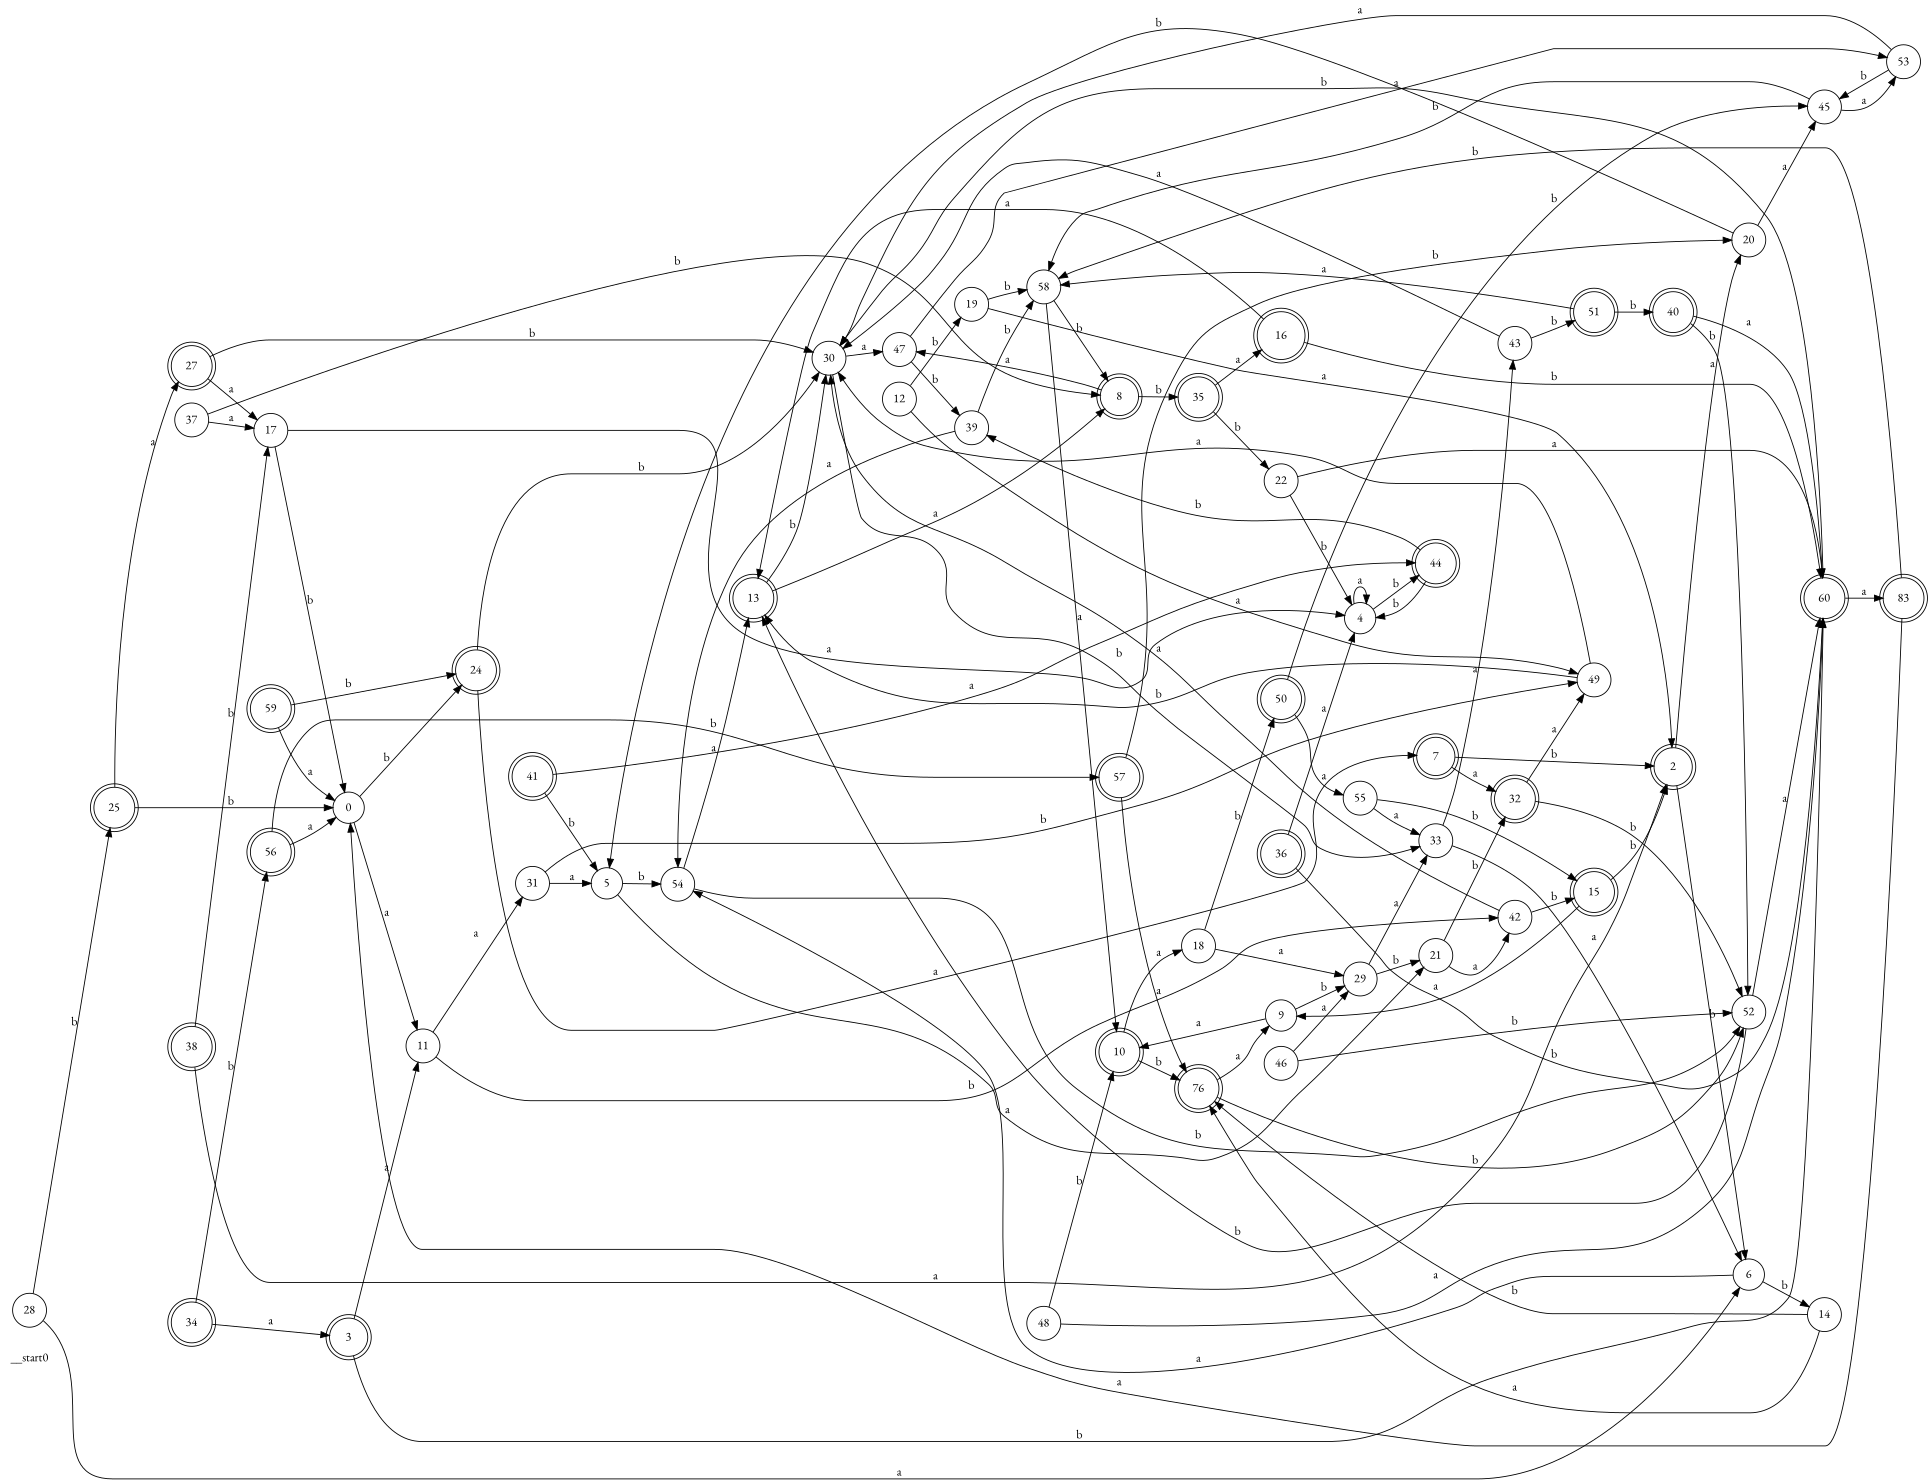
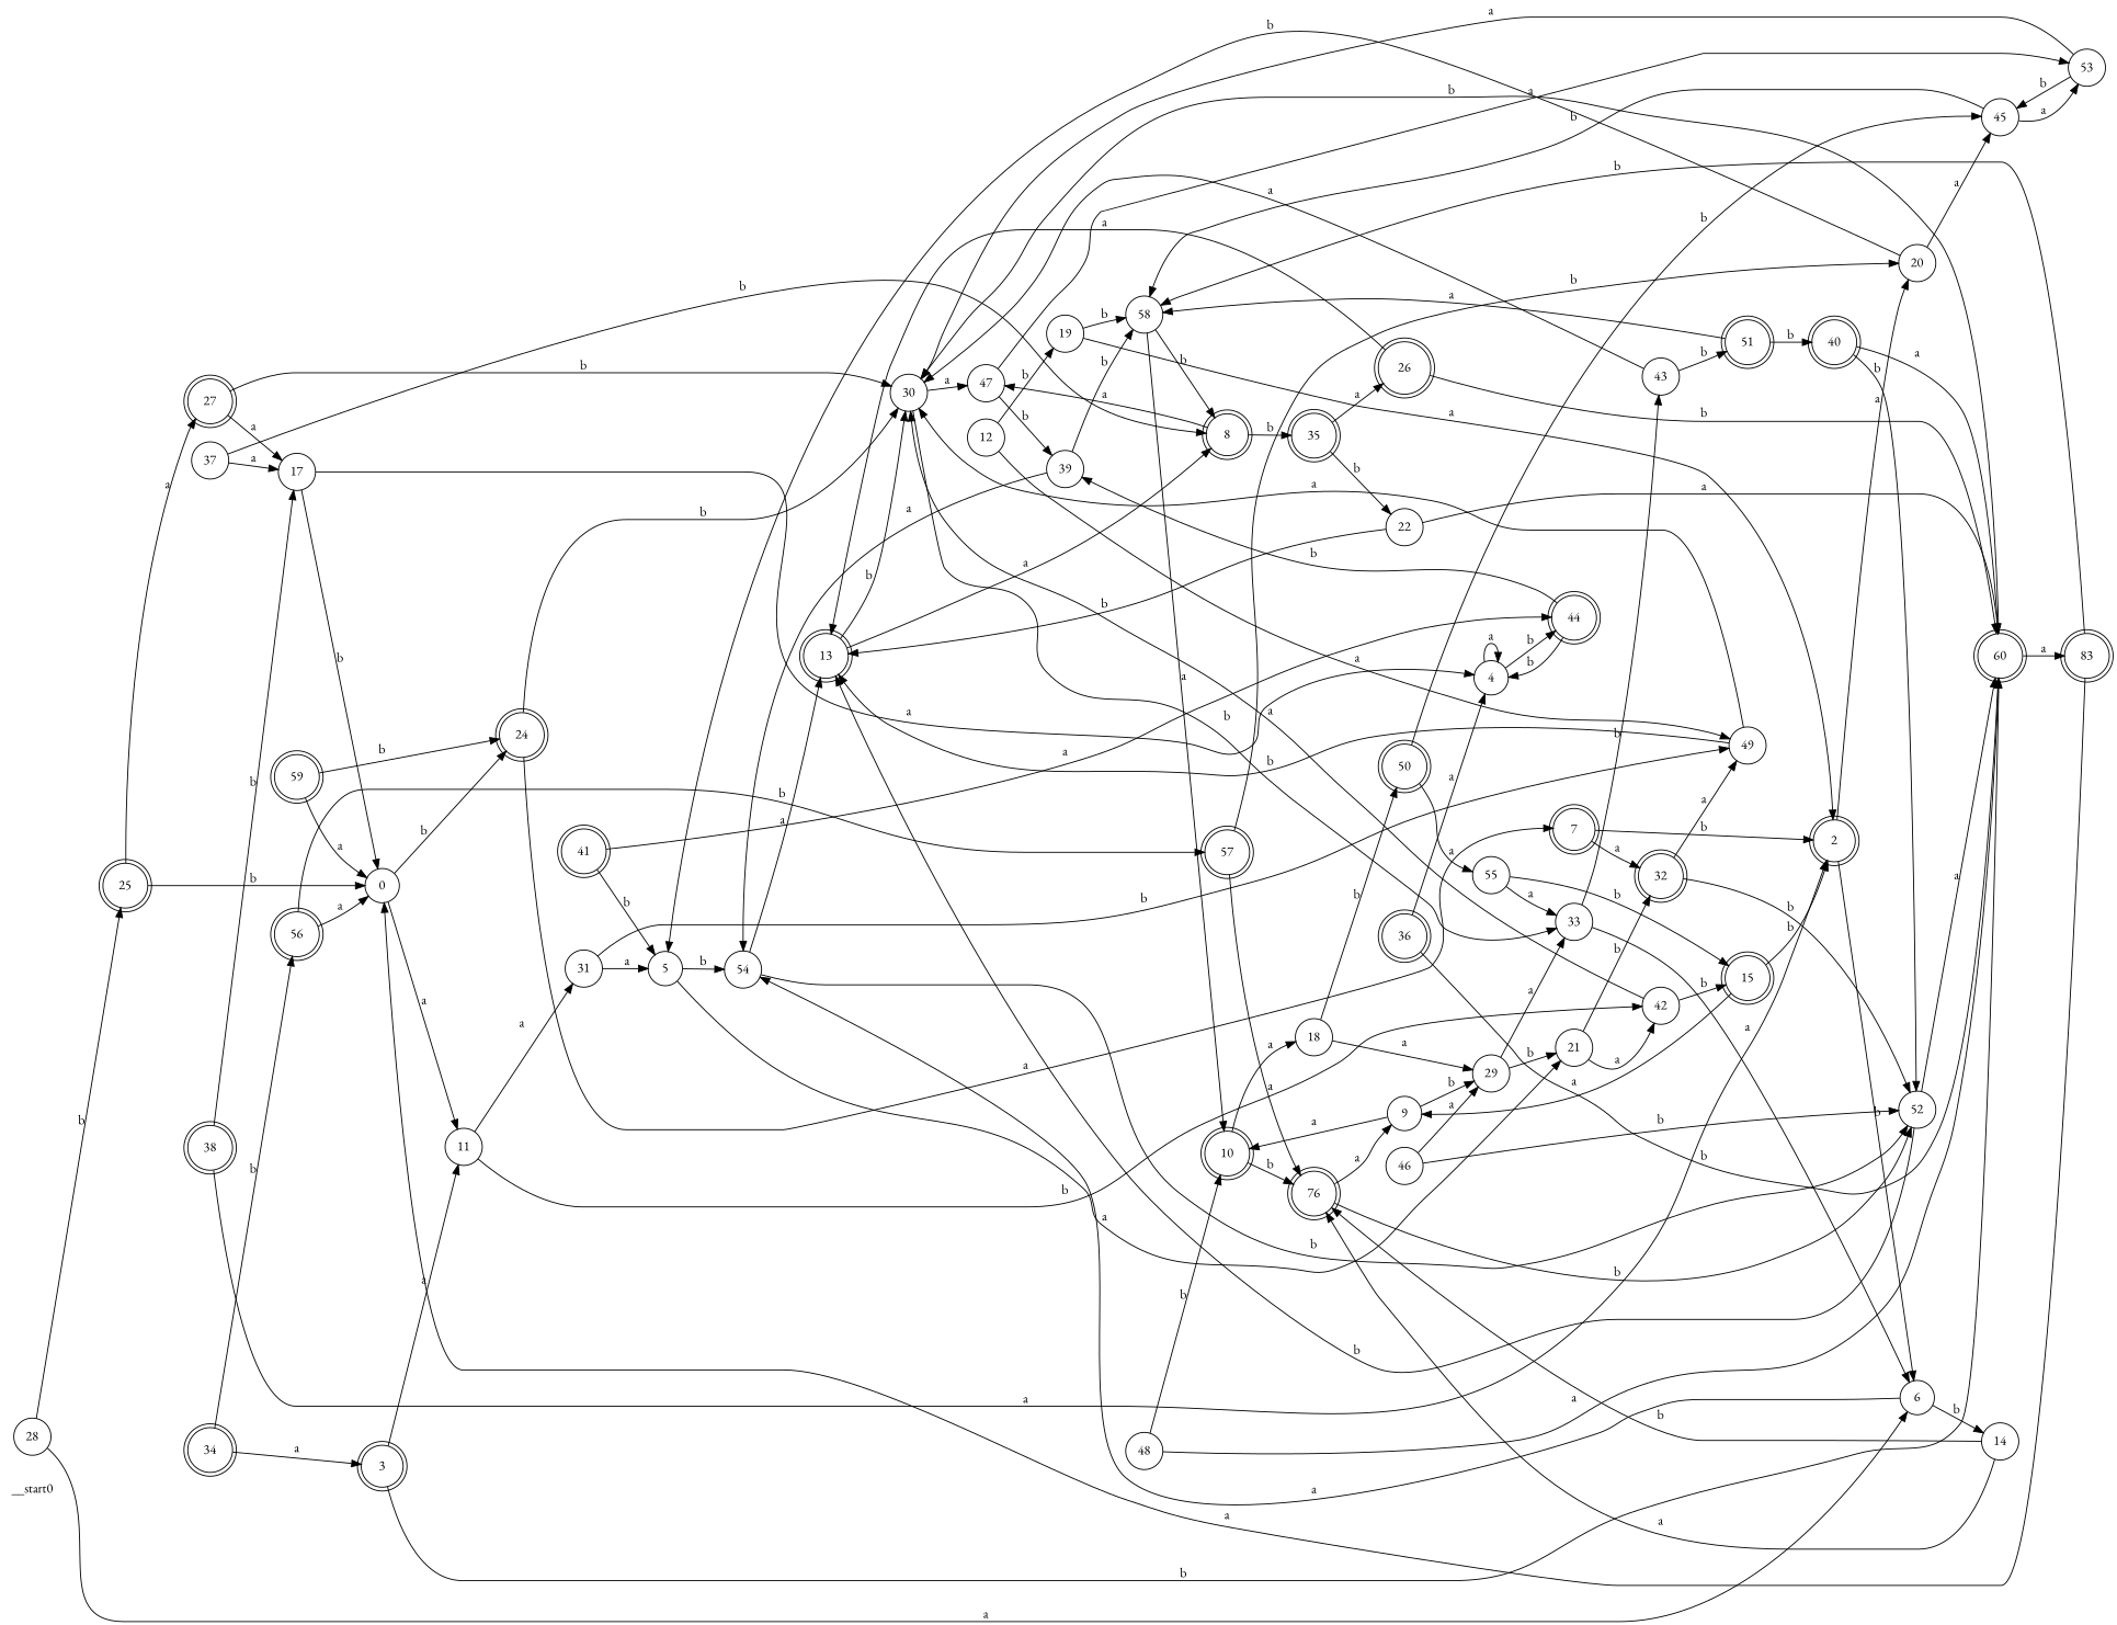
  digraph {
    fontname="EB Garamond"
    rankdir=LR
    node [fontname="EB Garamond" shape=circle color=black fillcolor=white style=filled]
    edge [fontname="EB Garamond"]
    __start0 [shape=none color="" fillcolor="" style=""]
    n2 [label=0]
    n3 [label=11]
    n4 [label=24 shape=doublecircle style="rounded,filled"]
    n5 [label=31]
    n6 [label=42]
    n7 [label=7 shape=doublecircle style="rounded,filled"]
    n8 [label=30]
    n9 [label=35 shape=doublecircle style="rounded,filled"]
    n10 [label=22]
-   n11 [label=16 shape=doublecircle style="rounded,filled"]
+   n11 [label=26 shape=doublecircle style="rounded,filled"]
    n12 [label=39]
    n13 [label=54]
    n14 [label=58]
    n15 [label=2 shape=doublecircle style="rounded,filled"]
    n16 [label=6]
    n17 [label=20]
    n18 [label=14]
    n19 [label=5]
    n20 [label=45]
    n21 [label=3 shape=doublecircle style="rounded,filled"]
    n22 [label=60 shape=doublecircle style="rounded,filled"]
    n23 [label=83 shape=doublecircle style="rounded,filled"]
    n24 [label=4]
    n25 [label=44 shape=doublecircle style="rounded,filled"]
    n26 [label=21]
    n27 [label=32 shape=doublecircle style="rounded,filled"]
    n28 [label=13 shape=doublecircle style="rounded,filled"]
    n29 [label=52]
    n30 [label=76 shape=doublecircle style="rounded,filled"]
    n31 [label=49]
    n32 [label=8 shape=doublecircle style="rounded,filled"]
    n33 [label=47]
    n34 [label=53]
    n35 [label=9]
    n36 [label=10 shape=doublecircle style="rounded,filled"]
    n37 [label=29]
    n38 [label=18]
    n39 [label=33]
    n40 [label=50 shape=doublecircle style="rounded,filled"]
    n41 [label=15 shape=doublecircle style="rounded,filled"]
    n42 [label=12]
    n43 [label=19]
    n44 [label=17]
    n45 [label=59 shape=doublecircle style="rounded,filled"]
    n46 [label=55]
    n47 [label=25 shape=doublecircle style="rounded,filled"]
    n48 [label=27 shape=doublecircle style="rounded,filled"]
    n49 [label=28]
    n50 [label=43]
    n51 [label=51 shape=doublecircle style="rounded,filled"]
    n52 [label=34 shape=doublecircle style="rounded,filled"]
    n53 [label=56 shape=doublecircle style="rounded,filled"]
    n54 [label=57 shape=doublecircle style="rounded,filled"]
    n55 [label=36 shape=doublecircle style="rounded,filled"]
    n56 [label=37]
    n57 [label=38 shape=doublecircle style="rounded,filled"]
    n58 [label=40 shape=doublecircle style="rounded,filled"]
    n59 [label=41 shape=doublecircle style="rounded,filled"]
    n60 [label=46]
    n61 [label=48]
    n2 -> n3 [label=a]
    n2 -> n4 [label=b]
    n3 -> n5 [label=a]
    n3 -> n6 [label=b]
    n4 -> n7 [label=a]
    n4 -> n8 [label=b]
    n5 -> n19 [label=a]
    n5 -> n31 [label=b]
    n6 -> n8 [label=a]
    n6 -> n41 [label=b]
    n7 -> n15 [label=b]
    n7 -> n27 [label=a]
    n8 -> n33 [label=a]
    n8 -> n39 [label=b]
    n9 -> n10 [label=b]
    n9 -> n11 [label=a]
    n10 -> n22 [label=a]
-   n10 -> n24 [label=b]
+   n10 -> n28 [label=b]
    n11 -> n22 [label=b]
    n11 -> n28 [label=a]
    n12 -> n13 [label=a]
    n12 -> n14 [label=b]
    n13 -> n28 [label=a]
    n13 -> n29 [label=b]
    n14 -> n32 [label=b]
    n14 -> n36 [label=a]
    n15 -> n16 [label=b]
    n15 -> n17 [label=a]
    n16 -> n13 [label=a]
    n16 -> n18 [label=b]
    n17 -> n19 [label=b]
    n17 -> n20 [label=a]
    n18 -> n30 [label=a]
    n18 -> n30 [label=b]
    n19 -> n13 [label=b]
    n19 -> n26 [label=a]
    n20 -> n14 [label=b]
    n20 -> n34 [label=a]
    n21 -> n3 [label=a]
    n21 -> n22 [label=b]
    n22 -> n8 [label=b]
    n22 -> n23 [label=a]
    n23 -> n2 [label=a]
    n23 -> n14 [label=b]
    n24 -> n24 [label=a]
    n24 -> n25 [label=b]
    n25 -> n12 [label=b]
    n25 -> n24 [label=b]
    n26 -> n6 [label=a]
    n26 -> n27 [label=b]
    n27 -> n29 [label=b]
    n27 -> n31 [label=a]
    n28 -> n8 [label=b]
    n28 -> n32 [label=a]
    n29 -> n22 [label=a]
    n29 -> n28 [label=b]
    n30 -> n29 [label=b]
    n30 -> n35 [label=a]
    n31 -> n8 [label=a]
    n31 -> n28 [label=b]
    n32 -> n9 [label=b]
    n32 -> n33 [label=a]
    n33 -> n12 [label=b]
    n33 -> n34 [label=a]
    n34 -> n8 [label=a]
    n34 -> n20 [label=b]
    n35 -> n36 [label=a]
    n35 -> n37 [label=b]
    n36 -> n30 [label=b]
    n36 -> n38 [label=a]
    n37 -> n26 [label=b]
    n37 -> n39 [label=a]
    n38 -> n37 [label=a]
    n38 -> n40 [label=b]
    n39 -> n16 [label=a]
-   n39 -> n50 [label=a]
+   n39 -> n50 [label=b]
    n40 -> n20 [label=b]
    n40 -> n46 [label=a]
    n41 -> n15 [label=b]
    n41 -> n35 [label=a]
    n42 -> n31 [label=a]
    n42 -> n43 [label=b]
    n43 -> n14 [label=b]
    n43 -> n15 [label=a]
    n44 -> n2 [label=b]
    n44 -> n24 [label=a]
    n45 -> n2 [label=a]
    n45 -> n4 [label=b]
    n46 -> n39 [label=a]
    n46 -> n41 [label=b]
    n47 -> n2 [label=b]
    n47 -> n48 [label=a]
    n48 -> n8 [label=b]
    n48 -> n44 [label=a]
    n49 -> n16 [label=a]
    n49 -> n47 [label=b]
    n50 -> n8 [label=a]
    n50 -> n51 [label=b]
    n51 -> n14 [label=a]
    n51 -> n58 [label=b]
    n52 -> n21 [label=a]
    n52 -> n53 [label=b]
    n53 -> n2 [label=a]
    n53 -> n54 [label=b]
    n54 -> n17 [label=b]
    n54 -> n30 [label=a]
    n55 -> n22 [label=b]
    n55 -> n24 [label=a]
    n56 -> n32 [label=b]
    n56 -> n44 [label=a]
    n57 -> n15 [label=a]
    n57 -> n44 [label=b]
    n58 -> n22 [label=a]
    n58 -> n29 [label=b]
    n59 -> n19 [label=b]
    n59 -> n25 [label=a]
    n60 -> n29 [label=b]
    n60 -> n37 [label=a]
    n61 -> n22 [label=a]
    n61 -> n36 [label=b]
  }
